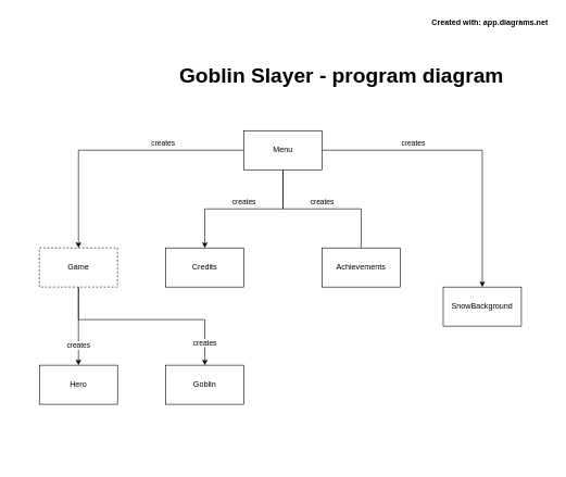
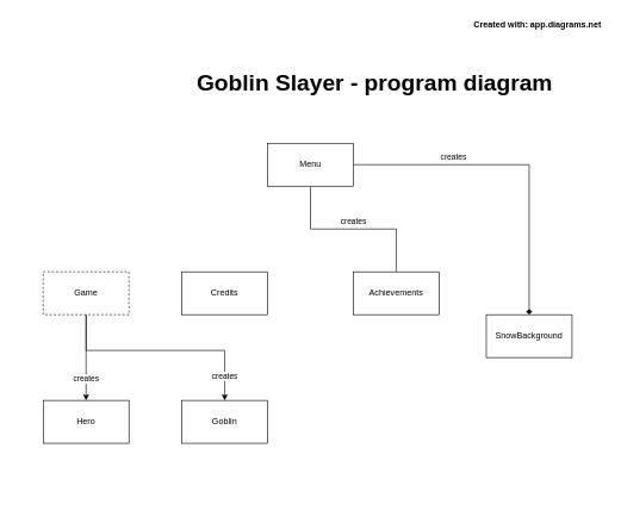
  <mxCell id="0" />
  <mxCell id="1" parent="0" />
- <mxCell id="2" value="creates" style="edgeStyle=orthogonalEdgeStyle;rounded=0;orthogonalLoop=1;jettySize=auto;html=1;entryX=0.5;entryY=0;entryDx=0;entryDy=0;" edge="1" parent="1" source="6" target="11"><mxGeometry x="-0.385" y="-10" relative="1" as="geometry"><mxPoint x="180" y="360" as="targetPoint" /><mxPoint as="offset" /></mxGeometry></mxCell>
- <mxCell id="3" value="creates" style="edgeStyle=orthogonalEdgeStyle;rounded=0;orthogonalLoop=1;jettySize=auto;html=1;entryX=0.5;entryY=0;entryDx=0;entryDy=0;" edge="1" parent="1" source="6" target="8"><mxGeometry y="-10" relative="1" as="geometry"><mxPoint as="offset" /></mxGeometry></mxCell>
  <mxCell id="4" value="creates" style="edgeStyle=orthogonalEdgeStyle;rounded=0;orthogonalLoop=1;jettySize=auto;html=1;exitX=0.5;exitY=1;exitDx=0;exitDy=0;entryX=0.5;entryY=0;entryDx=0;entryDy=0;endArrow=none;" edge="1" parent="1" source="6" target="7"><mxGeometry y="10" relative="1" as="geometry"><mxPoint x="550" y="370" as="targetPoint" /><mxPoint as="offset" /></mxGeometry></mxCell>
- <mxCell id="5" value="creates" style="edgeStyle=orthogonalEdgeStyle;rounded=0;orthogonalLoop=1;jettySize=auto;html=1;entryX=0.5;entryY=0;entryDx=0;entryDy=0;" edge="1" parent="1" source="6" target="12"><mxGeometry x="-0.385" y="10" relative="1" as="geometry"><mxPoint as="offset" /></mxGeometry></mxCell>
+ <mxCell id="5" value="creates" style="edgeStyle=orthogonalEdgeStyle;rounded=0;orthogonalLoop=1;jettySize=auto;html=1;entryX=0.5;entryY=0;entryDx=0;entryDy=0;endArrow=diamond;" edge="1" parent="1" source="6" target="12"><mxGeometry x="-0.385" y="10" relative="1" as="geometry"><mxPoint as="offset" /></mxGeometry></mxCell>
  <mxCell id="6" value="Menu" style="rounded=0;whiteSpace=wrap;html=1;" vertex="1" parent="1"><mxGeometry x="374" y="200" width="120" height="60" as="geometry" /></mxCell>
  <mxCell id="7" value="Achievements" style="rounded=0;whiteSpace=wrap;html=1;" vertex="1" parent="1"><mxGeometry x="494" y="380" width="120" height="60" as="geometry" /></mxCell>
  <mxCell id="8" value="Credits" style="rounded=0;whiteSpace=wrap;html=1;" vertex="1" parent="1"><mxGeometry x="254" y="380" width="120" height="60" as="geometry" /></mxCell>
  <mxCell id="9" value="creates" style="edgeStyle=orthogonalEdgeStyle;rounded=0;orthogonalLoop=1;jettySize=auto;html=1;exitX=0.5;exitY=1;exitDx=0;exitDy=0;entryX=0.5;entryY=0;entryDx=0;entryDy=0;" edge="1" parent="1" source="11" target="14"><mxGeometry x="0.5" relative="1" as="geometry"><mxPoint as="offset" /></mxGeometry></mxCell>
  <mxCell id="10" value="creates" style="edgeStyle=orthogonalEdgeStyle;rounded=0;orthogonalLoop=1;jettySize=auto;html=1;exitX=0.5;exitY=1;exitDx=0;exitDy=0;entryX=0.5;entryY=0;entryDx=0;entryDy=0;" edge="1" parent="1" source="11" target="13"><mxGeometry x="0.786" relative="1" as="geometry"><Array as="points"><mxPoint x="120" y="490" /><mxPoint x="314" y="490" /></Array><mxPoint as="offset" /></mxGeometry></mxCell>
  <mxCell id="11" value="Game" style="rounded=0;whiteSpace=wrap;html=1;dashed=1;" vertex="1" parent="1"><mxGeometry x="60" y="380" width="120" height="60" as="geometry" /></mxCell>
  <mxCell id="12" value="SnowBackground" style="rounded=0;whiteSpace=wrap;html=1;" vertex="1" parent="1"><mxGeometry x="680" y="440" width="120" height="60" as="geometry" /></mxCell>
  <mxCell id="13" value="Goblin" style="rounded=0;whiteSpace=wrap;html=1;" vertex="1" parent="1"><mxGeometry x="254" y="560" width="120" height="60" as="geometry" /></mxCell>
  <mxCell id="14" value="Hero" style="rounded=0;whiteSpace=wrap;html=1;" vertex="1" parent="1"><mxGeometry x="60" y="560" width="120" height="60" as="geometry" /></mxCell>
  <mxCell id="15" value="Created with: app.diagrams.net" style="text;html=1;strokeColor=none;fillColor=none;align=center;verticalAlign=middle;whiteSpace=wrap;rounded=0;fontStyle=1" vertex="1" parent="1"><mxGeometry x="657" width="190" height="30" as="geometry" y="20" /></mxCell>
  <mxCell id="16" value="Goblin Slayer - program diagram" style="text;html=1;strokeColor=none;fillColor=none;align=center;verticalAlign=middle;whiteSpace=wrap;rounded=0;fontSize=32;fontStyle=1" vertex="1" parent="1"><mxGeometry x="234" y="90" width="580" height="50" as="geometry" /></mxCell>
  <mxCell id="17" value="&amp;nbsp;" style="text;html=1;strokeColor=none;fillColor=none;align=center;verticalAlign=middle;whiteSpace=wrap;rounded=0;" vertex="1" parent="1"><mxGeometry width="60" height="30" as="geometry" x="20" y="20" /></mxCell>
  <mxCell id="18" value="&amp;nbsp;" style="text;html=1;strokeColor=none;fillColor=none;align=center;verticalAlign=middle;whiteSpace=wrap;rounded=0;" vertex="1" parent="1"><mxGeometry y="680" width="60" height="30" as="geometry" x="20" /></mxCell>
